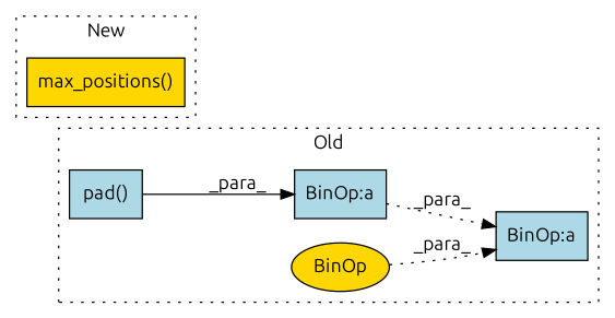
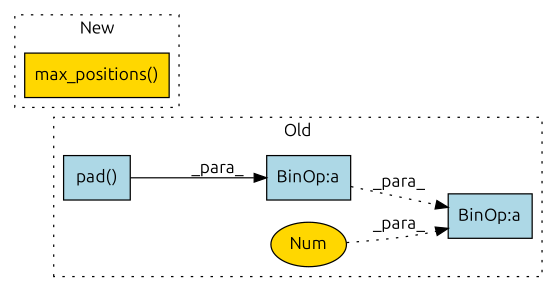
  digraph {
    rankdir=LR
    fontname=Ubuntu
    node [a=75 shape=box style=filled fillcolor=lightblue fontname=Ubuntu]
    edge [style=dotted fontname=Ubuntu]
    n1 [l=21 label="pad()" s=10823]
    n2 [a=82 l=3 label="BinOp:a" s=10820]
    n3 [a=82 l=58 label="BinOp:a" s=10789]
-   n4 [a=76 l=1 label=BinOp s=10847 shape=ellipse fillcolor=gold]
+   n4 [a=76 l=1 label=Num s=10847 shape=ellipse fillcolor=gold]
    n5 [l=36 label="max_positions()" s=9286 fillcolor=gold]
    subgraph cluster_1 {
      label=Old
      style=dotted
      n1
      n2
      n3
      n4
    }
    subgraph cluster_2 {
      label=New
      style=dotted
      n5
    }
    n1 -> n2 [label=_para_ style=solid]
    n2 -> n3 [label=_para_]
    n4 -> n3 [label=_para_]
  }
